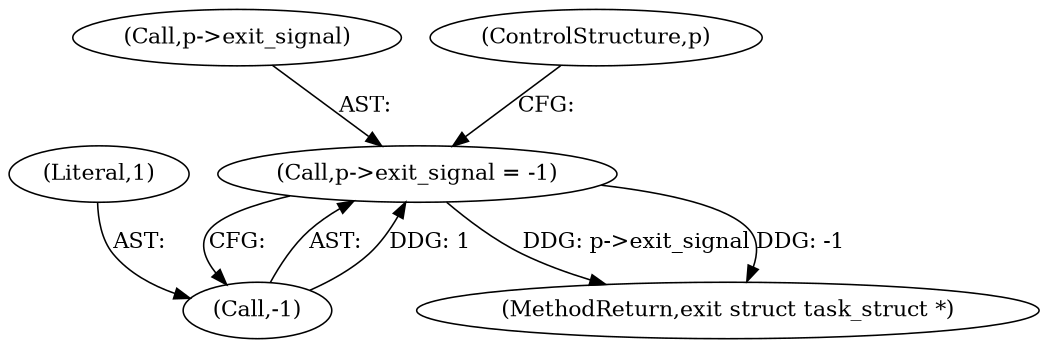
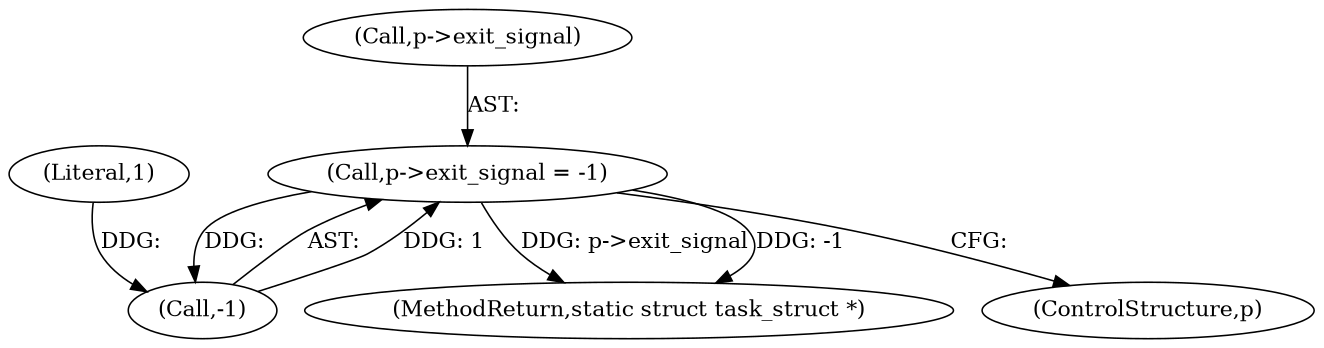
  digraph {
    n1 [label="(Call,p->exit_signal = -1)"]
    n2 [label="(Call,-1)"]
-   n3 [label="(MethodReturn,exit struct task_struct *)"]
+   n3 [label="(MethodReturn,static struct task_struct *)"]
    n4 [label="(Literal,1)"]
    n5 [label="(Call,p->exit_signal)"]
    n6 [label="(ControlStructure,p)"]
-   n1 -> n2 [label="CFG: "]
+   n1 -> n2 [label="DDG: "]
    n1 -> n3 [label="DDG: p->exit_signal"]
    n1 -> n3 [label="DDG: -1"]
    n2 -> n1 [label="AST: "]
    n2 -> n1 [label="DDG: 1"]
-   n4 -> n2 [label="AST: "]
+   n4 -> n2 [label="DDG: "]
    n5 -> n1 [label="AST: "]
-   n6 -> n1 [label="CFG: "]
+   n1 -> n6 [label="CFG: "]
  }
